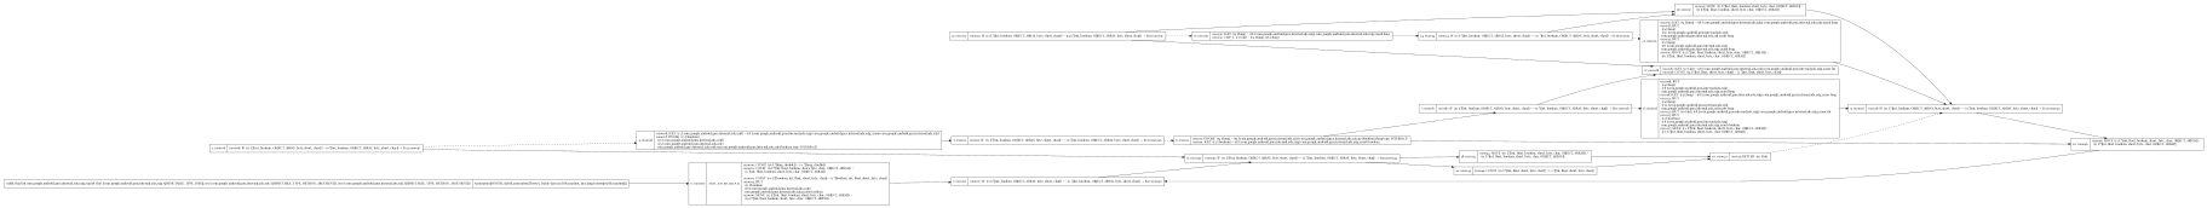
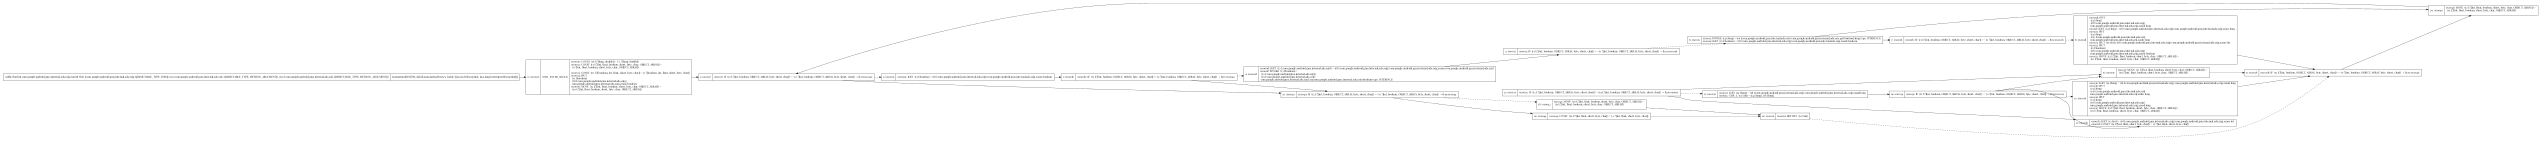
  digraph {
    fontname="Playfair Display"
    rankdir=LR
    node [fontname="Playfair Display" shape=record]
    edge [fontname="Playfair Display"]
    n1 [label="{0\:\ 0x0000|MTH_ENTER_BLOCK\l|0x0000: CONST  (r6 I:?[long, double]) = (\-1 ?[long, double]) \l0x0002: CONST  (r1 I:?[int, float, boolean, short, byte, char, OBJECT, ARRAY]) = \l  (0 ?[int, float, boolean, short, byte, char, OBJECT, ARRAY])\l \l0x0003: CONST  (r0 I:?[boolean, int, float, short, byte, char]) = (1 ?[boolean, int, float, short, byte, char]) \l0x0004: IPUT  \l  (r1 I:boolean)\l  (r8 I:com.google.android.gms.internal.ads.zzjg)\l com.google.android.gms.internal.ads.zzjg.zzaoo boolean \l0x0006: MOVE  (r2 I:?[int, float, boolean, short, byte, char, OBJECT, ARRAY]) = \l  (r0 I:?[int, float, boolean, short, byte, char, OBJECT, ARRAY])\l \l}"]
    n2 [label="{1\:\ 0x0007|0x0007: IF  (r2 I:?[int, boolean, OBJECT, ARRAY, byte, short, char]) == (0 ?[int, boolean, OBJECT, ARRAY, byte, short, char])  \-\> B:17:0x0040 \l}"]
+   n3 [label="{2\:\ 0x0009|0x0009: IGET  (r3 I:boolean) = (r8 I:com.google.android.gms.internal.ads.zzjg) com.google.android.gms.internal.ads.zzjg.zzaoo boolean \l}"]
    n4 [label="{17\:\ 0x0040|0x0040: IF  (r2 I:?[int, boolean, OBJECT, ARRAY, byte, short, char]) == (0 ?[int, boolean, OBJECT, ARRAY, byte, short, char])  \-\> B:19:0x0044 \l}"]
    n5 [label="{3\:\ 0x000b|0x000b: IF  (r3 I:?[int, boolean, OBJECT, ARRAY, byte, short, char]) != (0 ?[int, boolean, OBJECT, ARRAY, byte, short, char])  \-\> B:17:0x0040 \l}"]
    n6 [label="{18\:\ 0x0042|0x0042: MOVE  (r0 I:?[int, float, boolean, short, byte, char, OBJECT, ARRAY]) = \l  (r1 I:?[int, float, boolean, short, byte, char, OBJECT, ARRAY])\l \l}"]
    n7 [label="{19\:\ 0x0044|0x0044: CONST  (r0 I:?[int, float, short, byte, char]) = (\-1 ?[int, float, short, byte, char]) \l}"]
    n8 [label="{4\:\ 0x000d|0x000d: IGET  (r2 I:com.google.android.gms.internal.ads.zzjd) = (r8 I:com.google.android.gms.internal.ads.zzjg) com.google.android.gms.internal.ads.zzjg.zzano com.google.android.gms.internal.ads.zzjd \l0x000f: INVOKE  (r3 I:boolean) = \l  (r2 I:com.google.android.gms.internal.ads.zzjd)\l  (r9 I:com.google.android.gms.internal.ads.zzie)\l com.google.android.gms.internal.ads.zzjd.zza(com.google.android.gms.internal.ads.zzie):boolean type: INTERFACE \l}"]
    n9 [label="{5\:\ 0x0013|0x0013: IF  (r3 I:?[int, boolean, OBJECT, ARRAY, byte, short, char]) == (0 ?[int, boolean, OBJECT, ARRAY, byte, short, char])  \-\> B:20:0x0046 \l}"]
    n10 [label="{6\:\ 0x0015|0x0015: INVOKE  (r4 I:long) = (r9 I:com.google.android.gms.internal.ads.zzie) com.google.android.gms.internal.ads.zzie.getPosition():long type: INTERFACE \l0x0019: IGET  (r2 I:boolean) = (r8 I:com.google.android.gms.internal.ads.zzjg) com.google.android.gms.internal.ads.zzjg.zzaob boolean \l}"]
    n11 [label="{20\:\ 0x0046|0x0046: MOVE  (r2 I:?[int, float, boolean, short, byte, char, OBJECT, ARRAY]) = \l  (r3 I:?[int, float, boolean, short, byte, char, OBJECT, ARRAY])\l \l}"]
    n12 [label="{7\:\ 0x001b|0x001b: IF  (r2 I:?[int, boolean, OBJECT, ARRAY, byte, short, char]) == (0 ?[int, boolean, OBJECT, ARRAY, byte, short, char])  \-\> B:11:0x002b \l}"]
    n13 [label="{8\:\ 0x001d|0x009d: IPUT  \l  (r4 I:long)\l  (r8 I:com.google.android.gms.internal.ads.zzjg)\l com.google.android.gms.internal.ads.zzjg.zzaod long \l0x001f: IGET  (r4 I:long) = (r8 I:com.google.android.gms.internal.ads.zzjg) com.google.android.gms.internal.ads.zzjg.zzaoc long \l0x0021: IPUT  \l  (r4 I:long)\l  (r10 I:com.google.android.gms.internal.ads.zzij)\l com.google.android.gms.internal.ads.zzij.zzahv long \l0x0023: IPUT  (r0 I:int), (r8 I:com.google.android.gms.internal.ads.zzjg) com.google.android.gms.internal.ads.zzjg.zzaoe int \l0x0025: IPUT  \l  (r1 I:boolean)\l  (r8 I:com.google.android.gms.internal.ads.zzjg)\l com.google.android.gms.internal.ads.zzjg.zzaob boolean \l0x0027: MOVE  (r2 I:?[int, float, boolean, short, byte, char, OBJECT, ARRAY]) = \l  (r0 I:?[int, float, boolean, short, byte, char, OBJECT, ARRAY])\l \l}"]
    n14 [label="{11\:\ 0x002b|0x002b: IGET  (r2 I:int) = (r8 I:com.google.android.gms.internal.ads.zzjg) com.google.android.gms.internal.ads.zzjg.zzaoe int \l0x002d: CONST  (r4 I:?[int, float, short, byte, char]) = (2 ?[int, float, short, byte, char]) \l}"]
    n15 [label="{9\:\ 0x0028|0x0028: IF  (r2 I:?[int, boolean, OBJECT, ARRAY, byte, short, char]) == (0 ?[int, boolean, OBJECT, ARRAY, byte, short, char])  \-\> B:20:0x0046 \l}"]
    n16 [label="{10\:\ 0x002a|6x002a: RETURN  (r0 I:int) \l}"]
    n17 [label="{12\:\ 0x002e|0x002e: IF  (r2 I:?[int, boolean, OBJECT, ARRAY, byte, short, char]) != (r4 I:?[int, boolean, OBJECT, ARRAY, byte, short, char])  \-\> B:16:0x003e \l}"]
    n18 [label="{13\:\ 0x0030|0x0030: IGET  (r4 I:long) = (r8 I:com.google.android.gms.internal.ads.zzjg) com.google.android.gms.internal.ads.zzjg.zzaod long \l0x0032: CMP_L  (r2 I:int) = (r4 I:long), (r6 I:long) \l}"]
    n19 [label="{16\:\ 0x003e|0x003e: MOVE  (r2 I:?[int, float, boolean, short, byte, char, OBJECT, ARRAY]) = \l  (r1 I:?[int, float, boolean, short, byte, char, OBJECT, ARRAY])\l \l}"]
    n20 [label="{14\:\ 0x0034|0x0034: IF  (r2 I:?[int, boolean, OBJECT, ARRAY, byte, short, char]) == (0 ?[int, boolean, OBJECT, ARRAY, byte, short, char])  \-\> B:16:0x003e \l}"]
    n21 [label="{15\:\ 0x0036|0x0036: IGET  (r4 I:long) = (r8 I:com.google.android.gms.internal.ads.zzjg) com.google.android.gms.internal.ads.zzjg.zzaod long \l0x0038: IPUT  \l  (r4 I:long)\l  (r10 I:com.google.android.gms.internal.ads.zzij)\l com.google.android.gms.internal.ads.zzij.zzahv long \l0x003a: IPUT  \l  (r2 I:long)\l  (r8 I:com.google.android.gms.internal.ads.zzjg)\l com.google.android.gms.internal.ads.zzjg.zzaod long \l0x003c: MOVE  (r2 I:?[int, float, boolean, short, byte, char, OBJECT, ARRAY]) = \l  (r0 I:?[int, float, boolean, short, byte, char, OBJECT, ARRAY])\l \l}"]
    n22 [label="{public final int com.google.android.gms.internal.ads.zzjg.zza((r8 'this' I:com.google.android.gms.internal.ads.zzjg A[IMMUTABLE_TYPE, THIS]), (r9 I:com.google.android.gms.internal.ads.zzie A[IMMUTABLE_TYPE, METHOD_ARGUMENT]), (r10 I:com.google.android.gms.internal.ads.zzij A[IMMUTABLE_TYPE, METHOD_ARGUMENT]))  | Annotation[SYSTEM, dalvik.annotation.Throws, \{value=[java.io.IOException, java.lang.InterruptedException]\}]\l}"]
    n1 -> n2
+   n2 -> n3 [style=dashed]
    n2 -> n4
-   n4 -> n6 [style=solid]
+   n3 -> n5
+   n4 -> n6 [style=dashed]
    n4 -> n7
    n5 -> n4
    n5 -> n8 [style=dashed]
    n6 -> n16
    n7 -> n16
    n8 -> n9
    n9 -> n10 [style=dashed]
    n10 -> n11
    n10 -> n12
    n11 -> n2
    n12 -> n13 [style=dashed]
-   n12 -> n14
+   n20 -> n14
    n13 -> n15
    n15 -> n11
    n16 -> n15 [style=dashed]
    n17 -> n14
    n17 -> n18 [style=dashed]
    n17 -> n19
    n18 -> n20
    n19 -> n15
    n20 -> n19
    n20 -> n21 [style=dashed]
    n21 -> n15
    n22 -> n1
  }
